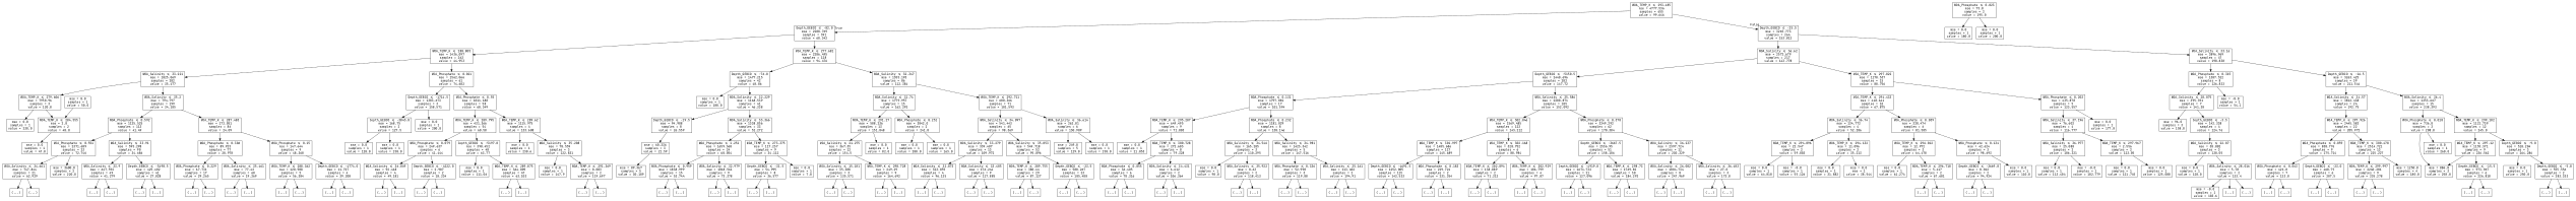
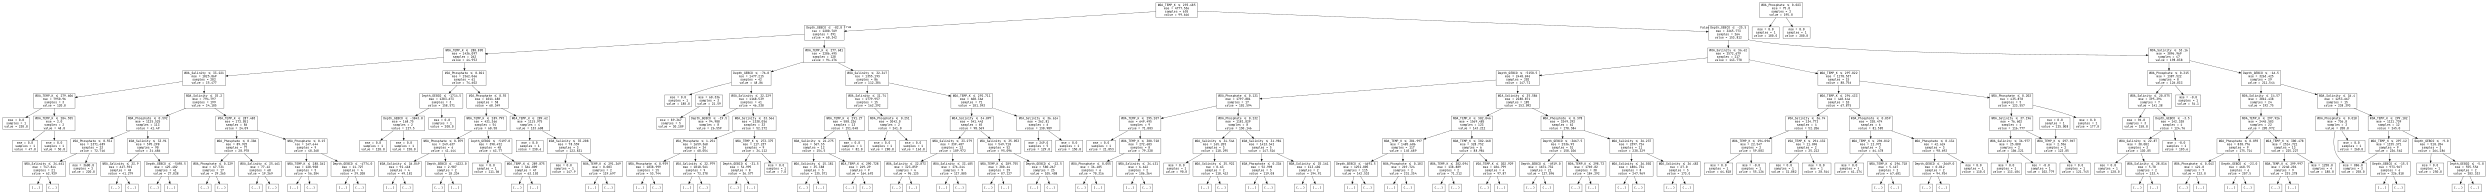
  digraph {
    fontname="JetBrains Mono"
    node [fontname="JetBrains Mono" shape=box]
    edge [fontname="JetBrains Mono"]
    n1 [label="WOA_TEMP_K <= 293.485\nmse = 4777.536\nsamples = 655\nvalue = 99.646"]
    n2 [label="Depth_GEBCO <= -82.0\nmse = 2200.769\nsamples = 391\nvalue = 60.342"]
    n3 [label="Depth_GEBCO <= -25.5\nmse = 3265.773\nsamples = 264\nvalue = 153.812"]
    n4 [label="WOA_TEMP_K <= 288.805\nmse = 1436.097\nsamples = 263\nvalue = 44.953"]
    n5 [label="WOA_TEMP_K <= 277.681\nmse = 2206.495\nsamples = 128\nvalue = 94.476"]
    n6 [label="WOA_Salinity <= 36.62\nmse = 2572.679\nsamples = 217\nvalue = 143.778"]
    n7 [label="WOA_Salinity <= 33.16\nmse = 3896.969\nsamples = 47\nvalue = 198.838"]
    n8 [label="WOA_Salinity <= 33.221\nmse = 1025.069\nsamples = 202\nvalue = 35.477"]
    n9 [label="WOA_Phosphate <= 0.021\nmse = 1562.066\nsamples = 61\nvalue = 74.602"]
    n10 [label="Depth_GEBCO <= -76.0\nmse = 1477.215\nsamples = 42\nvalue = 48.86"]
    n11 [label="WOA_Salinity <= 32.347\nmse = 1355.193\nsamples = 86\nvalue = 112.384"]
    n12 [label="WOA_TEMP_K <= 279.606\nmse = 7950.96\nsamples = 3\nvalue = 120.8"]
    n13 [label="WOA_Salinity <= 35.2\nmse = 794.797\nsamples = 199\nvalue = 34.105"]
    n14 [label="Depth_GEBCO <= -1714.5\nmse = 1383.673\nsamples = 3\nvalue = 158.571"]
    n15 [label="WOA_Phosphate <= 0.55\nmse = 1011.188\nsamples = 58\nvalue = 68.349"]
    n16 [label="mse = 0.0\nsamples = 1\nvalue = 230.0"]
    n17 [label="WOA_TEMP_K <= 284.555\nmse = 2.0\nsamples = 2\nvalue = 48.0"]
    n18 [label="WOA_Phosphate <= 0.592\nmse = 1125.525\nsamples = 113\nvalue = 41.49"]
    n19 [label="WOA_TEMP_K <= 287.483\nmse = 172.051\nsamples = 86\nvalue = 24.09"]
    n20 [label="mse = 0.0\nsamples = 1\nvalue = 47.0"]
    n21 [label="mse = 0.0\nsamples = 1\nvalue = 50.0"]
    n22 [label="WOA_Phosphate <= 0.554\nmse = 2371.689\nsamples = 23\nvalue = 72.746"]
    n23 [label="WOA_Salinity <= 33.91\nmse = 595.298\nsamples = 90\nvalue = 34.686"]
    n24 [label="WOA_Phosphate <= 0.306\nmse = 89.925\nsamples = 77\nvalue = 20.978"]
    n25 [label="WOA_Phosphate <= 0.15\nmse = 147.644\nsamples = 9\nvalue = 48.368"]
    n26 [label="WOA_Salinity <= 34.661\nmse = 747.844\nsamples = 21\nvalue = 62.929"]
    n27 [label="mse = 3600.0\nsamples = 2\nvalue = 220.0"]
    n28 [label="WOA_Salinity <= 33.9\nmse = 647.592\nsamples = 49\nvalue = 41.279"]
    n29 [label="Depth_GEBCO <= -5498.5\nmse = 425.402\nsamples = 41\nvalue = 27.028"]
    n30 [label="(...)"]
    n31 [label="(...)"]
    n32 [label="(...)"]
    n33 [label="(...)"]
    n34 [label="(...)"]
    n35 [label="(...)"]
    n36 [label="WOA_Phosphate <= 0.229\nmse = 67.731\nsamples = 17\nvalue = 29.265"]
    n37 [label="WOA_Salinity <= 35.461\nmse = 77.42\nsamples = 60\nvalue = 19.269"]
    n38 [label="WOA_TEMP_K <= 288.362\nmse = 128.908\nsamples = 5\nvalue = 56.384"]
    n39 [label="Depth_GEBCO <= -4774.0\nmse = 11.727\nsamples = 4\nvalue = 39.208"]
    n40 [label="(...)"]
    n41 [label="(...)"]
    n42 [label="(...)"]
    n43 [label="(...)"]
    n44 [label="(...)"]
    n45 [label="(...)"]
    n46 [label="(...)"]
    n47 [label="(...)"]
    n48 [label="Depth_GEBCO <= -3843.0\nmse = 168.75\nsamples = 2\nvalue = 127.5"]
    n49 [label="mse = 0.0\nsamples = 1\nvalue = 200.0"]
    n50 [label="WOA_TEMP_K <= 289.795\nmse = 431.366\nsamples = 54\nvalue = 60.58"]
    n51 [label="WOA_TEMP_K <= 289.62\nmse = 1115.975\nsamples = 4\nvalue = 133.608"]
    n52 [label="mse = 0.0\nsamples = 1\nvalue = 120.0"]
    n53 [label="mse = 0.0\nsamples = 1\nvalue = 150.0"]
    n54 [label="WOA_Phosphate <= 0.079\nmse = 249.637\nsamples = 6\nvalue = 41.444"]
    n55 [label="Depth_GEBCO <= -5197.0\nmse = 390.452\nsamples = 48\nvalue = 63.77"]
    n56 [label="mse = 0.0\nsamples = 1\nvalue = 230.6"]
    n57 [label="WOA_Salinity <= 35.208\nmse = 78.559\nsamples = 3\nvalue = 122.831"]
    n58 [label="WOA_Salinity <= 36.049\nmse = 92.418\nsamples = 4\nvalue = 49.181"]
    n59 [label="Depth_GEBCO <= -4222.0\nmse = 2.987\nsamples = 2\nvalue = 18.234"]
    n60 [label="mse = 0.0\nsamples = 1\nvalue = 111.06"]
    n61 [label="WOA_TEMP_K <= 289.875\nmse = 364.009\nsamples = 47\nvalue = 63.103"]
    n62 [label="(...)"]
    n63 [label="(...)"]
    n64 [label="(...)"]
    n65 [label="(...)"]
    n66 [label="(...)"]
    n67 [label="(...)"]
    n68 [label="mse = 0.0\nsamples = 1\nvalue = 147.9"]
    n69 [label="WOA_TEMP_K <= 291.369\nmse = 0.003\nsamples = 2\nvalue = 119.697"]
    n70 [label="(...)"]
    n71 [label="(...)"]
    n72 [label="mse = 0.0\nsamples = 1\nvalue = 180.0"]
    n73 [label="WOA_Salinity <= 32.229\nmse = 1168.539\nsamples = 41\nvalue = 46.338"]
    n74 [label="WOA_Salinity <= 31.74\nmse = 1779.957\nsamples = 15\nvalue = 162.292"]
    n75 [label="WOA_TEMP_K <= 292.711\nmse = 608.366\nsamples = 71\nvalue = 101.593"]
    n76 [label="Depth_GEBCO <= -19.5\nmse = 94.908\nsamples = 8\nvalue = 26.559"]
    n77 [label="WOA_Salinity <= 33.366\nmse = 1338.056\nsamples = 33\nvalue = 52.272"]
    n78 [label="mse = 60.336\nsamples = 3\nvalue = 21.59"]
    n79 [label="WOA_Phosphate <= 1.251\nmse = 1659.368\nsamples = 24\nvalue = 60.054"]
    n80 [label="WOA_TEMP_K <= 273.375\nmse = 117.237\nsamples = 9\nvalue = 34.112"]
    n81 [label="mse = 89.367\nsamples = 5\nvalue = 30.109"]
    n82 [label="WOA_Phosphate <= 0.959\nmse = 1838.999\nsamples = 15\nvalue = 53.744"]
    n83 [label="WOA_Salinity <= 32.979\nmse = 1018.561\nsamples = 9\nvalue = 73.378"]
    n84 [label="Depth_GEBCO <= -31.5\nmse = 54.995\nsamples = 8\nvalue = 36.577"]
    n85 [label="mse = 0.0\nsamples = 1\nvalue = 7.0"]
    n86 [label="(...)"]
    n87 [label="(...)"]
    n88 [label="(...)"]
    n89 [label="(...)"]
    n90 [label="(...)"]
    n91 [label="(...)"]
    n92 [label="WOA_TEMP_K <= 291.27\nmse = 588.236\nsamples = 13\nvalue = 151.048"]
    n93 [label="WOA_Phosphate <= 0.251\nmse = 3042.0\nsamples = 2\nvalue = 241.0"]
    n94 [label="WOA_Salinity <= 34.097\nmse = 541.443\nsamples = 65\nvalue = 98.369"]
    n95 [label="WOA_Salinity <= 36.614\nmse = 262.81\nsamples = 6\nvalue = 130.909"]
    n96 [label="WOA_Salinity <= 24.275\nmse = 367.35\nsamples = 12\nvalue = 154.5"]
    n97 [label="mse = 0.0\nsamples = 1\nvalue = 82.0"]
    n98 [label="mse = 0.0\nsamples = 1\nvalue = 280.0"]
    n99 [label="mse = 0.0\nsamples = 1\nvalue = 163.0"]
    n100 [label="WOA_Salinity <= 15.181\nmse = 35.388\nsamples = 3\nvalue = 135.571"]
    n101 [label="WOA_TEMP_K <= 290.728\nmse = 249.29\nsamples = 9\nvalue = 164.692"]
    n102 [label="(...)"]
    n103 [label="(...)"]
    n104 [label="(...)"]
    n105 [label="(...)"]
    n106 [label="WOA_Salinity <= 33.279\nmse = 339.487\nsamples = 13\nvalue = 109.972"]
    n107 [label="WOA_Salinity <= 35.053\nmse = 549.718\nsamples = 52\nvalue = 95.096"]
    n108 [label="mse = 249.0\nsamples = 5\nvalue = 129.0"]
    n109 [label="mse = 0.0\nsamples = 1\nvalue = 150.0"]
    n110 [label="WOA_Salinity <= 32.873\nmse = 323.859\nsamples = 4\nvalue = 96.125"]
    n111 [label="WOA_Salinity <= 33.405\nmse = 176.244\nsamples = 9\nvalue = 117.885"]
    n112 [label="WOA_TEMP_K <= 289.755\nmse = 380.44\nsamples = 29\nvalue = 87.127"]
    n113 [label="Depth_GEBCO <= -23.5\nmse = 580.267\nsamples = 23\nvalue = 105.408"]
    n114 [label="(...)"]
    n115 [label="(...)"]
    n116 [label="(...)"]
    n117 [label="(...)"]
    n118 [label="(...)"]
    n119 [label="(...)"]
    n120 [label="(...)"]
    n121 [label="(...)"]
    n122 [label="Depth_GEBCO <= -5150.5\nmse = 2440.696\nsamples = 202\nvalue = 147.72"]
    n123 [label="WOA_TEMP_K <= 297.022\nmse = 1170.537\nsamples = 15\nvalue = 88.756"]
    n124 [label="WOA_Phosphate <= 0.315\nmse = 1387.522\nsamples = 8\nvalue = 126.833"]
    n125 [label="Depth_GEBCO <= -16.5\nmse = 3263.425\nsamples = 39\nvalue = 211.544"]
    n126 [label="WOA_Phosphate <= 0.131\nmse = 1797.881\nsamples = 17\nvalue = 101.594"]
    n127 [label="WOA_Salinity <= 35.586\nmse = 2280.871\nsamples = 185\nvalue = 152.092"]
    n128 [label="WOA_TEMP_K <= 294.433\nmse = 448.644\nsamples = 10\nvalue = 67.875"]
    n129 [label="WOA_Phosphate <= 0.203\nmse = 435.878\nsamples = 5\nvalue = 123.557"]
    n130 [label="WOA_TEMP_K <= 295.207\nmse = 649.495\nsamples = 9\nvalue = 71.003"]
    n131 [label="WOA_Phosphate <= 0.232\nmse = 1181.029\nsamples = 8\nvalue = 130.146"]
    n132 [label="WOA_TEMP_K <= 302.046\nmse = 1569.485\nsamples = 123\nvalue = 143.212"]
    n133 [label="WOA_Phosphate <= 0.378\nmse = 3249.292\nsamples = 62\nvalue = 170.384"]
    n134 [label="mse = 0.0\nsamples = 1\nvalue = 21.053"]
    n135 [label="WOA_TEMP_K <= 300.728\nmse = 272.603\nsamples = 8\nvalue = 79.328"]
    n136 [label="WOA_Salinity <= 34.546\nmse = 165.205\nsamples = 3\nvalue = 110.295"]
    n137 [label="WOA_Salinity <= 34.981\nmse = 1423.342\nsamples = 5\nvalue = 147.516"]
    n138 [label="WOA_Phosphate <= 0.055\nmse = 36.405\nsamples = 6\nvalue = 70.316"]
    n139 [label="WOA_Salinity <= 34.431\nmse = 6.612\nsamples = 2\nvalue = 106.364"]
    n140 [label="(...)"]
    n141 [label="(...)"]
    n142 [label="(...)"]
    n143 [label="(...)"]
    n144 [label="mse = 0.0\nsamples = 1\nvalue = 90.0"]
    n145 [label="WOA_Salinity <= 35.922\nmse = 0.63\nsamples = 2\nvalue = 118.413"]
    n146 [label="WOA_Phosphate <= 0.336\nmse = 52.998\nsamples = 3\nvalue = 119.08"]
    n147 [label="WOA_Salinity <= 35.161\nmse = 113.402\nsamples = 2\nvalue = 194.91"]
    n148 [label="(...)"]
    n149 [label="(...)"]
    n150 [label="(...)"]
    n151 [label="(...)"]
    n152 [label="(...)"]
    n153 [label="(...)"]
    n154 [label="WOA_TEMP_K <= 301.997\nmse = 1485.686\nsamples = 117\nvalue = 145.689"]
    n155 [label="WOA_TEMP_K <= 302.168\nmse = 328.752\nsamples = 6\nvalue = 88.984"]
    n156 [label="Depth_GEBCO <= -3667.5\nmse = 2536.95\nsamples = 51\nvalue = 158.106"]
    n157 [label="WOA_Salinity <= 36.237\nmse = 2397.724\nsamples = 11\nvalue = 230.329"]
    n158 [label="Depth_GEBCO <= -4691.5\nmse = 1252.005\nsamples = 115\nvalue = 142.533"]
    n159 [label="WOA_Phosphate <= 0.183\nmse = 219.724\nsamples = 2\nvalue = 231.354"]
    n160 [label="WOA_TEMP_K <= 302.094\nmse = 138.889\nsamples = 2\nvalue = 71.212"]
    n161 [label="WOA_TEMP_K <= 302.929\nmse = 186.799\nsamples = 4\nvalue = 97.87"]
    n162 [label="(...)"]
    n163 [label="(...)"]
    n164 [label="(...)"]
    n165 [label="(...)"]
    n166 [label="(...)"]
    n167 [label="(...)"]
    n168 [label="(...)"]
    n169 [label="(...)"]
    n170 [label="Depth_GEBCO <= -4919.0\nmse = 1671.732\nsamples = 21\nvalue = 127.096"]
    n171 [label="WOA_TEMP_K <= 298.73\nmse = 1769.82\nsamples = 30\nvalue = 184.292"]
    n172 [label="WOA_Salinity <= 36.002\nmse = 1804.734\nsamples = 8\nvalue = 247.969"]
    n173 [label="WOA_Salinity <= 36.483\nmse = 27.0\nsamples = 3\nvalue = 173.0"]
    n174 [label="(...)"]
    n175 [label="(...)"]
    n176 [label="(...)"]
    n177 [label="(...)"]
    n178 [label="(...)"]
    n179 [label="(...)"]
    n180 [label="(...)"]
    n181 [label="(...)"]
    n182 [label="WOA_Salinity <= 36.74\nmse = 134.772\nsamples = 4\nvalue = 52.206"]
    n183 [label="WOA_Phosphate <= 0.039\nmse = 320.474\nsamples = 6\nvalue = 81.585"]
    n184 [label="WOA_Salinity <= 37.196\nmse = 76.602\nsamples = 4\nvalue = 116.777"]
    n185 [label="mse = 0.0\nsamples = 1\nvalue = 177.8"]
    n186 [label="WOA_TEMP_K <= 294.096\nmse = 22.547\nsamples = 2\nvalue = 59.003"]
    n187 [label="WOA_TEMP_K <= 294.132\nmse = 11.096\nsamples = 2\nvalue = 35.213"]
    n188 [label="WOA_TEMP_K <= 296.012\nmse = 12.972\nsamples = 3\nvalue = 64.478"]
    n189 [label="WOA_Phosphate <= 0.134\nmse = 42.624\nsamples = 3\nvalue = 98.693"]
    n190 [label="mse = 0.0\nsamples = 1\nvalue = 64.818"]
    n191 [label="mse = -0.0\nsamples = 1\nvalue = 55.126"]
    n192 [label="mse = 0.0\nsamples = 1\nvalue = 31.882"]
    n193 [label="mse = 0.0\nmse = 1\nvalue = 38.544"]
    n194 [label="mse = 0.0\nsamples = 1\nvalue = 61.274"]
    n195 [label="WOA_TEMP_K <= 296.718\nmse = 5.417\nsamples = 2\nvalue = 67.681"]
    n196 [label="Depth_GEBCO <= -3669.0\nmse = 0.012\nsamples = 2\nvalue = 94.924"]
    n197 [label="mse = 0.0\nsamples = 1\nvalue = 110.0"]
    n198 [label="(...)"]
    n199 [label="(...)"]
    n200 [label="(...)"]
    n201 [label="(...)"]
    n202 [label="WOA_Salinity <= 36.977\nmse = 25.088\nsamples = 2\nvalue = 106.321"]
    n203 [label="WOA_TEMP_K <= 297.967\nmse = 2.556\nsamples = 2\nvalue = 123.05"]
    n204 [label="mse = 0.0\nsamples = 1\nvalue = 113.404"]
    n205 [label="mse = -0.0\nsamples = 1\nvalue = 102.779"]
    n206 [label="mse = 0.0\nsamples = 1\nvalue = 121.745"]
    n207 [label="mse = 0.0\nsamples = 1\nvalue = 125.008"]
    n208 [label="WOA_Salinity <= 20.075\nmse = 395.394\nsamples = 7\nvalue = 141.38"]
    n209 [label="mse = -0.0\nsamples = 1\nvalue = 54.1"]
    n210 [label="WOA_Salinity <= 34.57\nmse = 3812.438\nsamples = 24\nvalue = 192.75"]
    n211 [label="WOA_Salinity <= 36.4\nmse = 1253.667\nsamples = 15\nvalue = 238.393"]
    n212 [label="mse = 96.0\nsamples = 3\nvalue = 158.0"]
    n213 [label="Depth_GEBCO <= -3.5\nmse = 142.338\nsamples = 4\nvalue = 124.76"]
    n214 [label="WOA_Salinity <= 22.87\nmse = 38.002\nsamples = 3\nvalue = 130.05"]
    n215 [label="mse = -0.0\nsamples = 1\nvalue = 103.6"]
    n216 [label="mse = 0.0\nsamples = 1\nvalue = 120.0"]
    n217 [label="WOA_Salinity <= 28.016\nmse = 5.78\nsamples = 2\nvalue = 133.4"]
    n218 [label="(...)"]
    n219 [label="(...)"]
    n220 [label="WOA_TEMP_K <= 297.926\nmse = 2445.583\nsamples = 22\nvalue = 205.972"]
    n221 [label="WOA_TEMP_K <= 299.102\nmse = 1121.739\nsamples = 12\nvalue = 245.0"]
    n222 [label="WOA_Phosphate <= 0.018\nmse = 736.0\nsamples = 3\nvalue = 208.0"]
    n223 [label="WOA_Phosphate <= 0.059\nmse = 838.776\nsamples = 9\nvalue = 175.714"]
    n224 [label="WOA_TEMP_K <= 300.478\nmse = 2514.721\nsamples = 13\nvalue = 225.227"]
    n225 [label="WOA_Phosphate <= 0.043\nmse = 421.0\nsamples = 7\nvalue = 123.0"]
    n226 [label="Depth_GEBCO <= -23.0\nmse = 468.75\nsamples = 6\nvalue = 207.5"]
    n227 [label="WOA_TEMP_K <= 299.997\nmse = 2240.201\nsamples = 9\nvalue = 235.278"]
    n228 [label="mse = 1250.0\nsamples = 4\nvalue = 180.0"]
    n229 [label="(...)"]
    n230 [label="(...)"]
    n231 [label="(...)"]
    n232 [label="(...)"]
    n233 [label="(...)"]
    n234 [label="(...)"]
    n235 [label="WOA_TEMP_K <= 297.12\nmse = 1155.371\nsamples = 9\nvalue = 236.562"]
    n236 [label="Depth_GEBCO <= -9.0\nmse = 510.204\nsamples = 3\nvalue = 264.286"]
    n237 [label="mse = 886.0\nsamples = 3\nvalue = 258.0"]
    n238 [label="mse = 0.0\nsamples = 1\nvalue = 260.0"]
    n239 [label="Depth_GEBCO <= -15.5\nmse = 973.967\nsamples = 6\nvalue = 226.818"]
    n240 [label="mse = 0.0\nsamples = 1\nvalue = 250.0"]
    n241 [label="Depth_GEBCO <= -5.0\nmse = 555.556\nsamples = 2\nvalue = 283.333"]
    n242 [label="(...)"]
    n243 [label="(...)"]
    n244 [label="(...)"]
    n245 [label="(...)"]
    n246 [label="WOA_Phosphate <= 0.023\nmse = 75.0\nsamples = 2\nvalue = 195.0"]
    n247 [label="mse = 0.0\nsamples = 1\nvalue = 180.0"]
    n248 [label="mse = 0.0\nsamples = 1\nvalue = 200.0"]
    n1 -> n2 [headlabel=True labelangle=45 labeldistance=2.5]
    n1 -> n3 [headlabel=False labelangle=-45 labeldistance=2.5]
    n2 -> n4
    n2 -> n5
    n3 -> n6
    n3 -> n7
    n4 -> n8
    n4 -> n9
    n5 -> n10
    n5 -> n11
    n6 -> n122
    n6 -> n123
    n7 -> n124
    n7 -> n125
    n8 -> n12
    n8 -> n13
    n9 -> n14
    n9 -> n15
    n10 -> n72
    n10 -> n73
    n11 -> n74
    n11 -> n75
    n12 -> n16
    n12 -> n17
    n13 -> n18
    n13 -> n19
    n14 -> n48
    n14 -> n49
    n15 -> n50
    n15 -> n51
    n17 -> n20
-   n21 -> n17
+   n17 -> n21
    n18 -> n22
    n18 -> n23
    n19 -> n24
    n19 -> n25
    n22 -> n26
    n22 -> n27
    n23 -> n28
    n23 -> n29
    n24 -> n36
    n24 -> n37
    n25 -> n38
    n25 -> n39
    n26 -> n30
    n26 -> n31
    n28 -> n32
    n28 -> n33
    n29 -> n34
    n29 -> n35
    n36 -> n40
    n36 -> n41
    n37 -> n42
    n37 -> n43
    n38 -> n44
    n38 -> n45
    n39 -> n46
    n39 -> n47
    n48 -> n52
    n48 -> n53
    n50 -> n54
    n50 -> n55
    n51 -> n56
    n51 -> n57
    n54 -> n58
    n54 -> n59
    n55 -> n60
    n55 -> n61
    n57 -> n68
    n57 -> n69
    n58 -> n62
    n58 -> n63
    n59 -> n64
    n59 -> n65
    n61 -> n66
    n61 -> n67
    n69 -> n70
    n69 -> n71
    n73 -> n76
    n73 -> n77
    n74 -> n92
    n74 -> n93
    n75 -> n94
    n75 -> n95
-   n76 -> n78
+   n78 -> n76
    n77 -> n79
    n77 -> n80
    n78 -> n81
    n79 -> n82
    n79 -> n83
    n80 -> n84
    n80 -> n85
    n82 -> n86
    n82 -> n87
    n83 -> n88
    n83 -> n89
    n84 -> n90
    n84 -> n91
    n92 -> n96
    n92 -> n97
    n93 -> n98
    n93 -> n99
    n94 -> n106
    n94 -> n107
    n95 -> n108
    n95 -> n109
    n96 -> n100
    n96 -> n101
    n100 -> n102
    n100 -> n103
    n101 -> n104
    n101 -> n105
    n106 -> n110
    n106 -> n111
    n107 -> n112
    n107 -> n113
    n110 -> n114
    n110 -> n115
    n111 -> n116
    n111 -> n117
    n112 -> n118
    n112 -> n119
    n113 -> n120
    n113 -> n121
    n122 -> n126
    n122 -> n127
    n123 -> n128
    n123 -> n129
    n124 -> n208
    n124 -> n209
    n125 -> n210
    n125 -> n211
    n126 -> n130
    n126 -> n131
    n127 -> n132
    n127 -> n133
    n128 -> n182
    n128 -> n183
    n129 -> n184
    n129 -> n185
    n130 -> n134
    n130 -> n135
    n131 -> n136
    n131 -> n137
    n132 -> n154
    n132 -> n155
    n133 -> n156
    n133 -> n157
    n135 -> n138
    n135 -> n139
    n136 -> n144
    n136 -> n145
    n137 -> n146
    n137 -> n147
    n138 -> n140
    n138 -> n141
    n139 -> n142
    n139 -> n143
    n145 -> n148
    n145 -> n149
    n146 -> n150
    n146 -> n151
    n147 -> n152
    n147 -> n153
    n154 -> n158
    n154 -> n159
    n155 -> n160
    n155 -> n161
    n156 -> n170
    n156 -> n171
    n157 -> n172
    n157 -> n173
    n158 -> n162
    n158 -> n163
    n159 -> n164
    n159 -> n165
    n160 -> n166
    n160 -> n167
    n161 -> n168
    n161 -> n169
    n170 -> n174
    n170 -> n175
    n171 -> n176
    n171 -> n177
    n172 -> n178
    n172 -> n179
    n173 -> n180
    n173 -> n181
    n182 -> n186
    n182 -> n187
    n183 -> n188
    n183 -> n189
    n184 -> n202
    n184 -> n203
    n186 -> n190
    n186 -> n191
    n187 -> n192
    n187 -> n193
    n188 -> n194
    n188 -> n195
    n189 -> n196
    n189 -> n197
    n195 -> n198
    n195 -> n199
    n196 -> n200
    n196 -> n201
    n202 -> n204
    n202 -> n205
    n203 -> n206
-   n203 -> n207
+   n207 -> n203
    n208 -> n212
    n208 -> n213
    n210 -> n220
    n211 -> n221
    n211 -> n222
    n213 -> n214
-   n217 -> n215
+   n213 -> n215
    n214 -> n216
    n214 -> n217
    n217 -> n218
    n217 -> n219
    n220 -> n223
    n220 -> n224
    n221 -> n235
    n221 -> n236
    n222 -> n237
    n222 -> n238
    n223 -> n225
    n223 -> n226
    n224 -> n227
    n224 -> n228
    n225 -> n229
    n225 -> n230
    n226 -> n231
    n226 -> n232
    n227 -> n233
    n227 -> n234
    n235 -> n237
    n235 -> n239
    n236 -> n240
    n236 -> n241
    n239 -> n242
    n239 -> n243
    n241 -> n244
    n241 -> n245
    n246 -> n247
    n246 -> n248
  }
